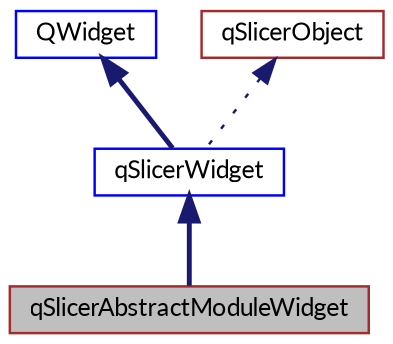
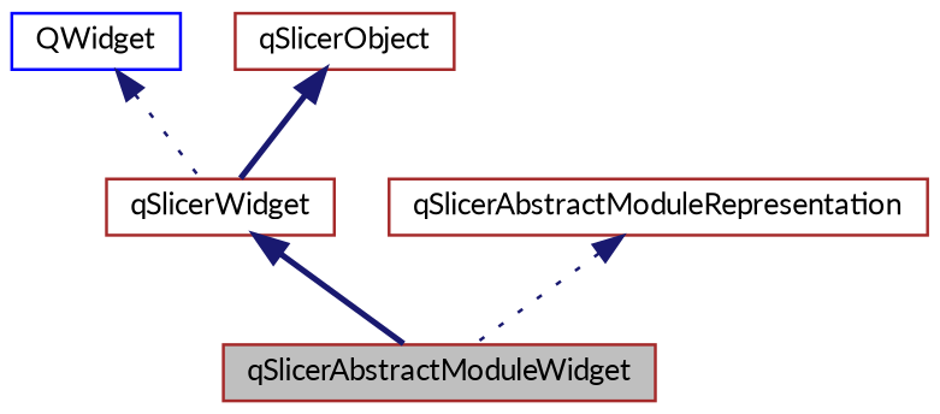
  digraph {
    fontname=Lato
    node [color=brown fontname=Lato fontsize=10 shape=record]
    edge [color=midnightblue dir=back fontname=Lato fontsize=10 labelfontname=Helvetica labelfontsize=10 style=bold]
    n1 [fillcolor=grey75 fontcolor=black height=0.2 label=qSlicerAbstractModuleWidget style=filled width=0.4]
-   n2 [color=blue height=0.2 label=qSlicerWidget width=0.4]
+   n2 [height=0.2 label=qSlicerWidget width=0.4]
    n3 [color=blue height=0.2 label=QWidget width=0.4]
    n4 [height=0.2 label=qSlicerObject width=0.4]
+   n5 [height=0.2 label=qSlicerAbstractModuleRepresentation width=0.4]
    n2 -> n1
-   n3 -> n2
-   n4 -> n2 [style=dotted]
+   n3 -> n2 [style=dotted]
+   n4 -> n2
+   n5 -> n1 [style=dotted]
  }
